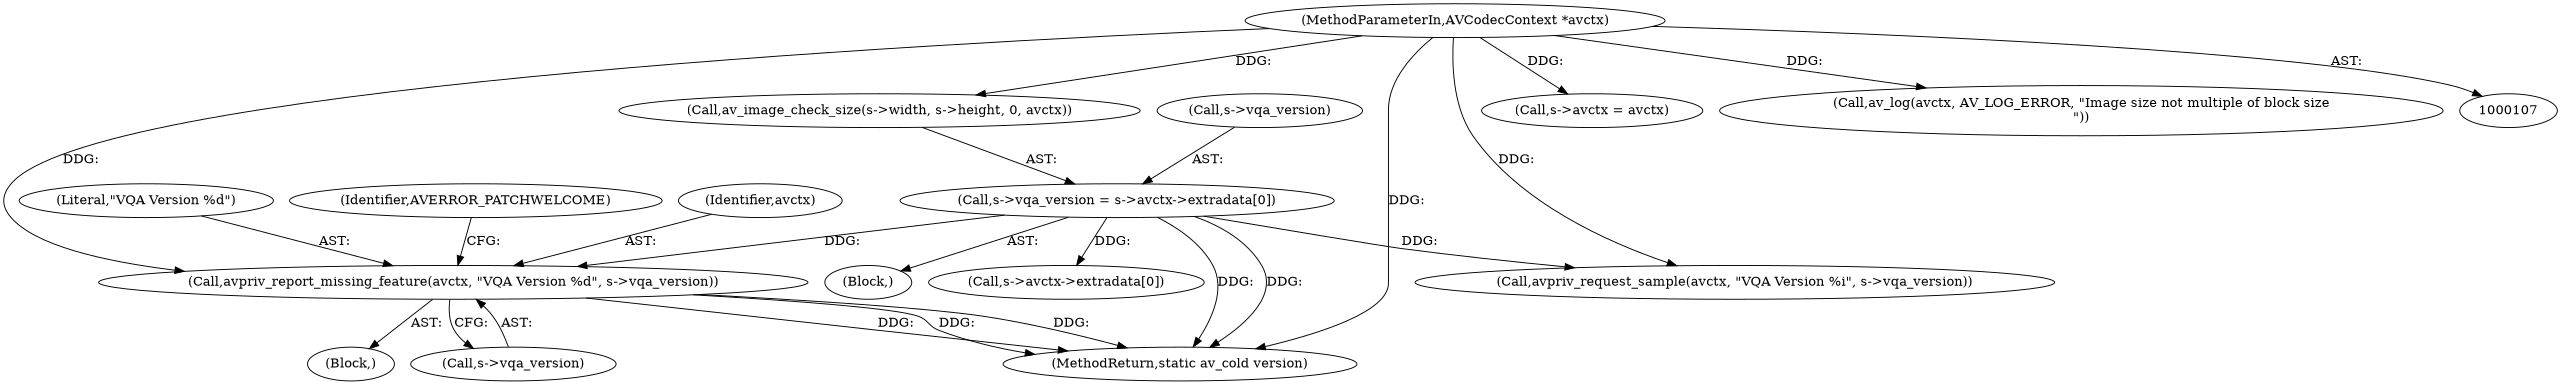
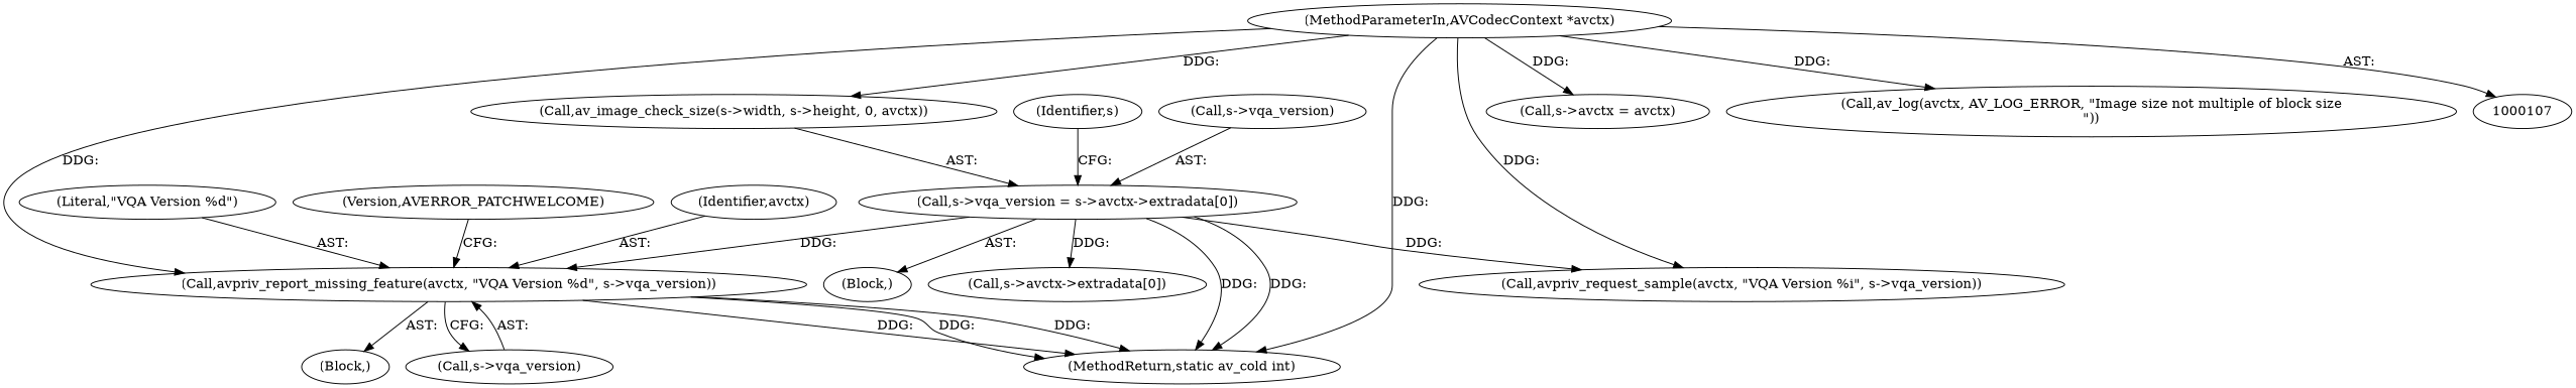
  digraph {
    n1 [label="(Call,avpriv_report_missing_feature(avctx, \"VQA Version %d\", s->vqa_version))"]
    n2 [label="(Call,s->vqa_version)"]
    n3 [label="(Block,)"]
-   n4 [label="(MethodReturn,static av_cold version)"]
+   n4 [label="(MethodReturn,static av_cold int)"]
    n5 [label="(MethodParameterIn,AVCodecContext *avctx)"]
    n6 [label="(Call,avpriv_request_sample(avctx, \"VQA Version %i\", s->vqa_version))"]
    n7 [label="(Call,av_image_check_size(s->width, s->height, 0, avctx))"]
    n8 [label="(Call,s->avctx = avctx)"]
    n9 [label="(Call,av_log(avctx, AV_LOG_ERROR, \"Image size not multiple of block size\n\"))"]
    1000107
    n11 [label="(Call,s->vqa_version = s->avctx->extradata[0])"]
    n12 [label="(Block,)"]
    n13 [label="(Call,s->avctx->extradata[0])"]
+   n14 [label="(Identifier,s)"]
    n15 [label="(Call,s->vqa_version)"]
    n16 [label="(Literal,\"VQA Version %d\")"]
-   n17 [label="(Identifier,AVERROR_PATCHWELCOME)"]
+   n17 [label="(Version,AVERROR_PATCHWELCOME)"]
    n18 [label="(Identifier,avctx)"]
    n1 -> n2 [label="CFG: "]
    n1 -> n3 [label="AST: "]
    n1 -> n4 [label="DDG: "]
    n1 -> n4 [label="DDG: "]
    n1 -> n4 [label="DDG: "]
    n2 -> n1 [label="AST: "]
    n5 -> n1 [label="DDG: "]
    n5 -> n4 [label="DDG: "]
    n5 -> n6 [label="DDG: "]
    n5 -> n7 [label="DDG: "]
    n5 -> n8 [label="DDG: "]
    n5 -> n9 [label="DDG: "]
    n5 -> 1000107 [label="AST: "]
    n7 -> n11 [label="AST: "]
    n11 -> n1 [label="DDG: "]
    n11 -> n4 [label="DDG: "]
    n11 -> n4 [label="DDG: "]
    n11 -> n6 [label="DDG: "]
    n11 -> n12 [label="AST: "]
    n11 -> n13 [label="DDG: "]
+   n14 -> n11 [label="CFG: "]
    n15 -> n11 [label="AST: "]
    n16 -> n1 [label="AST: "]
    n17 -> n1 [label="CFG: "]
    n18 -> n1 [label="AST: "]
  }
